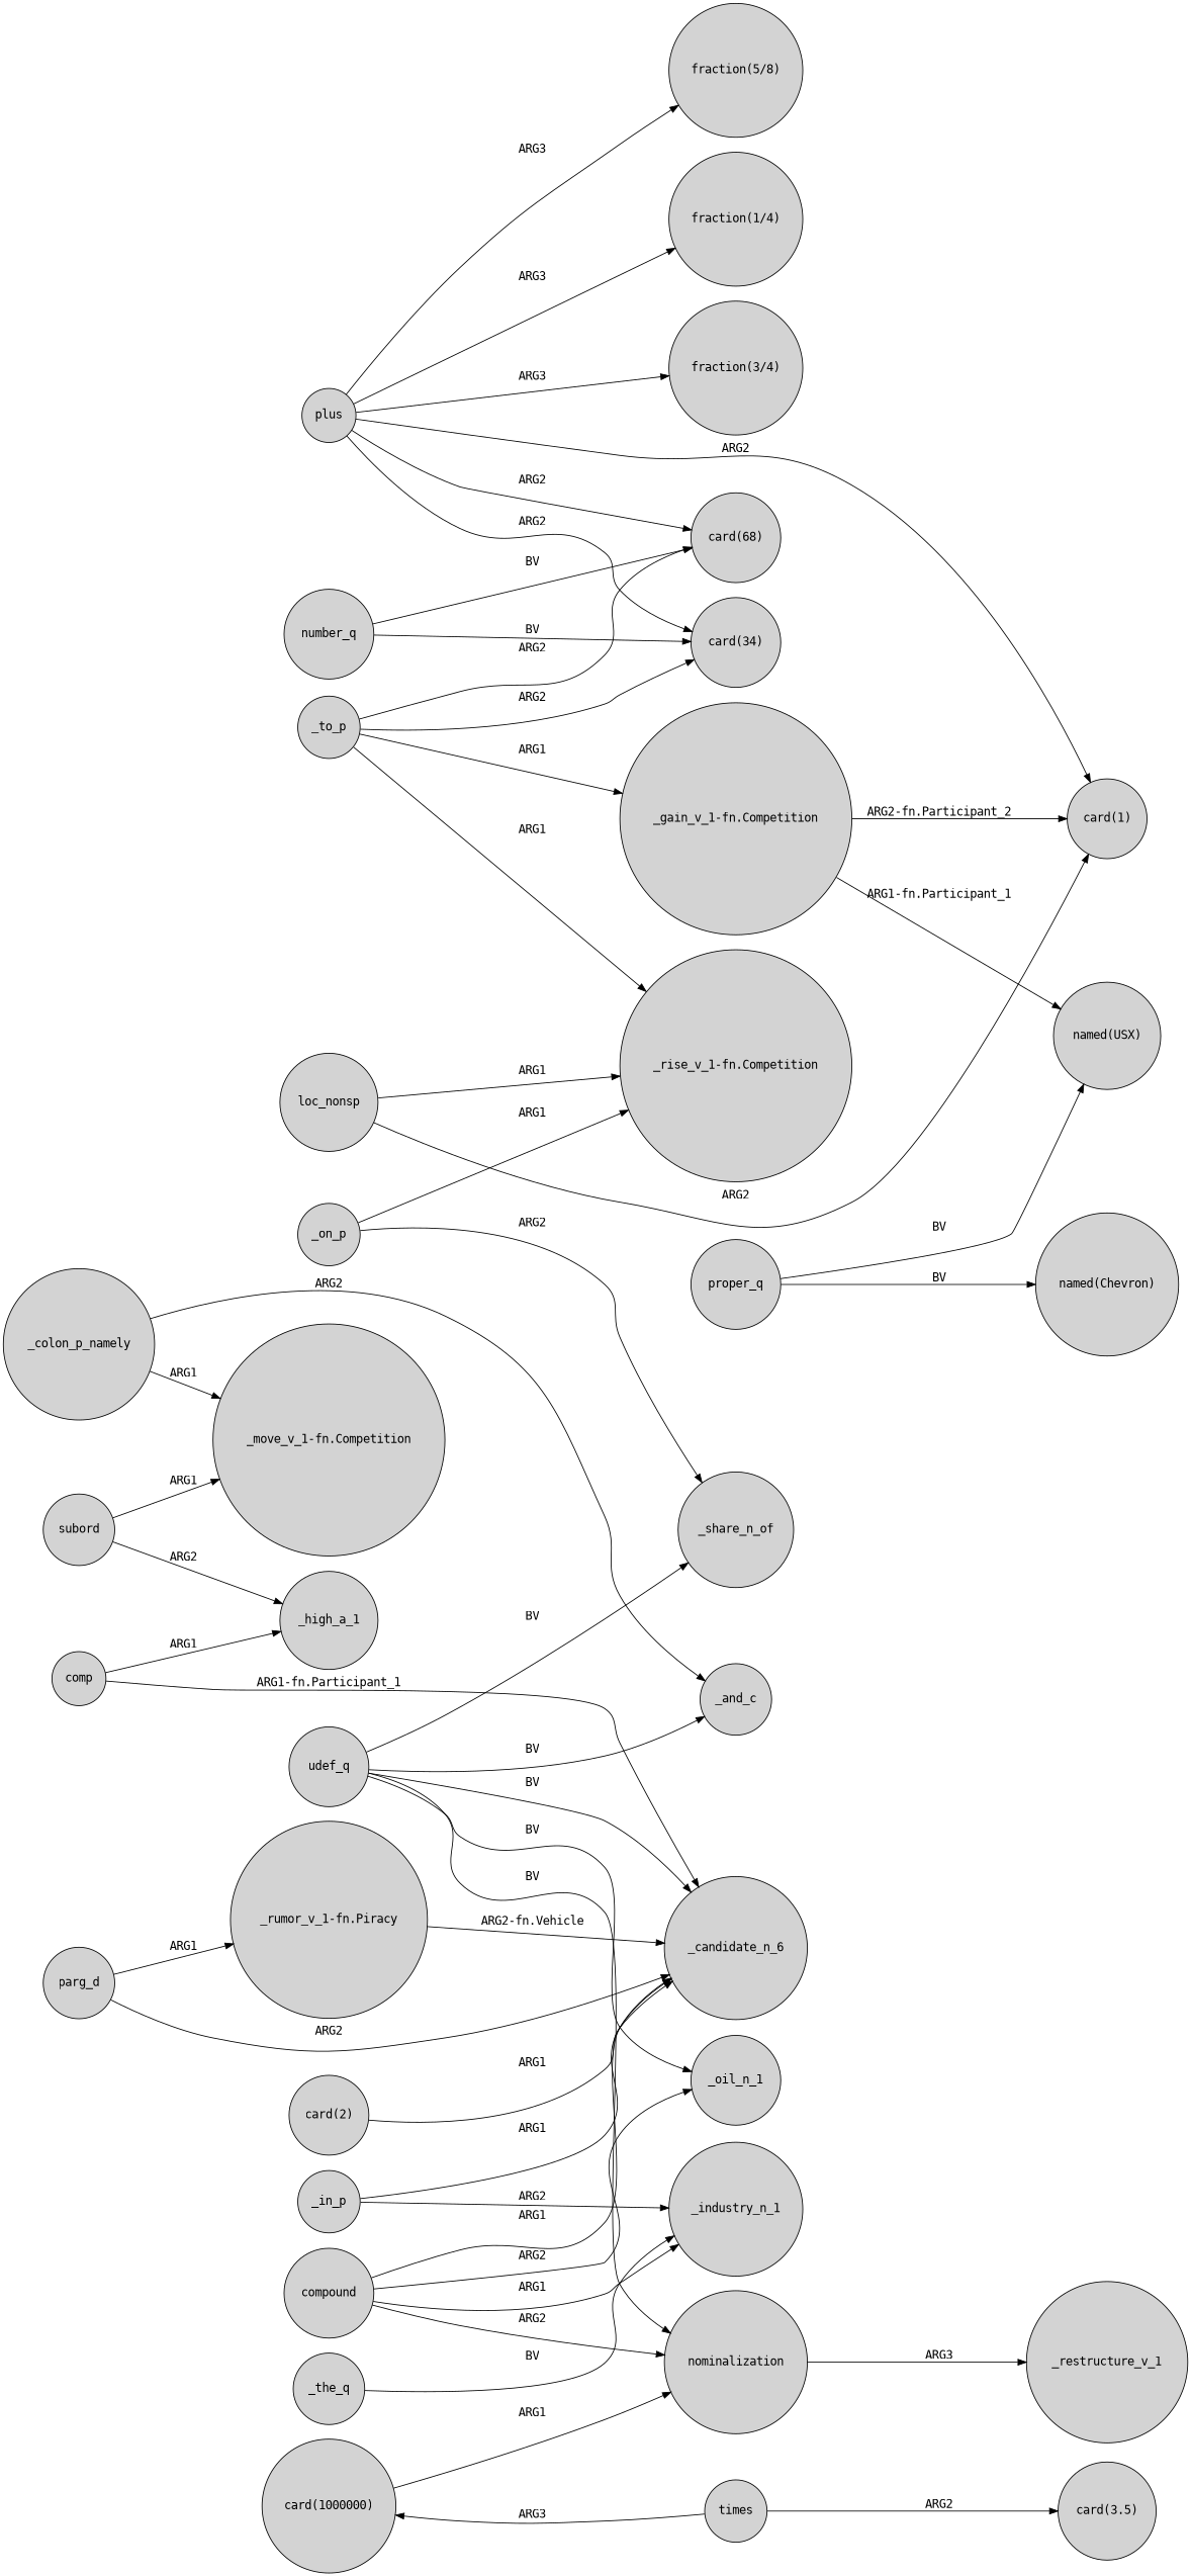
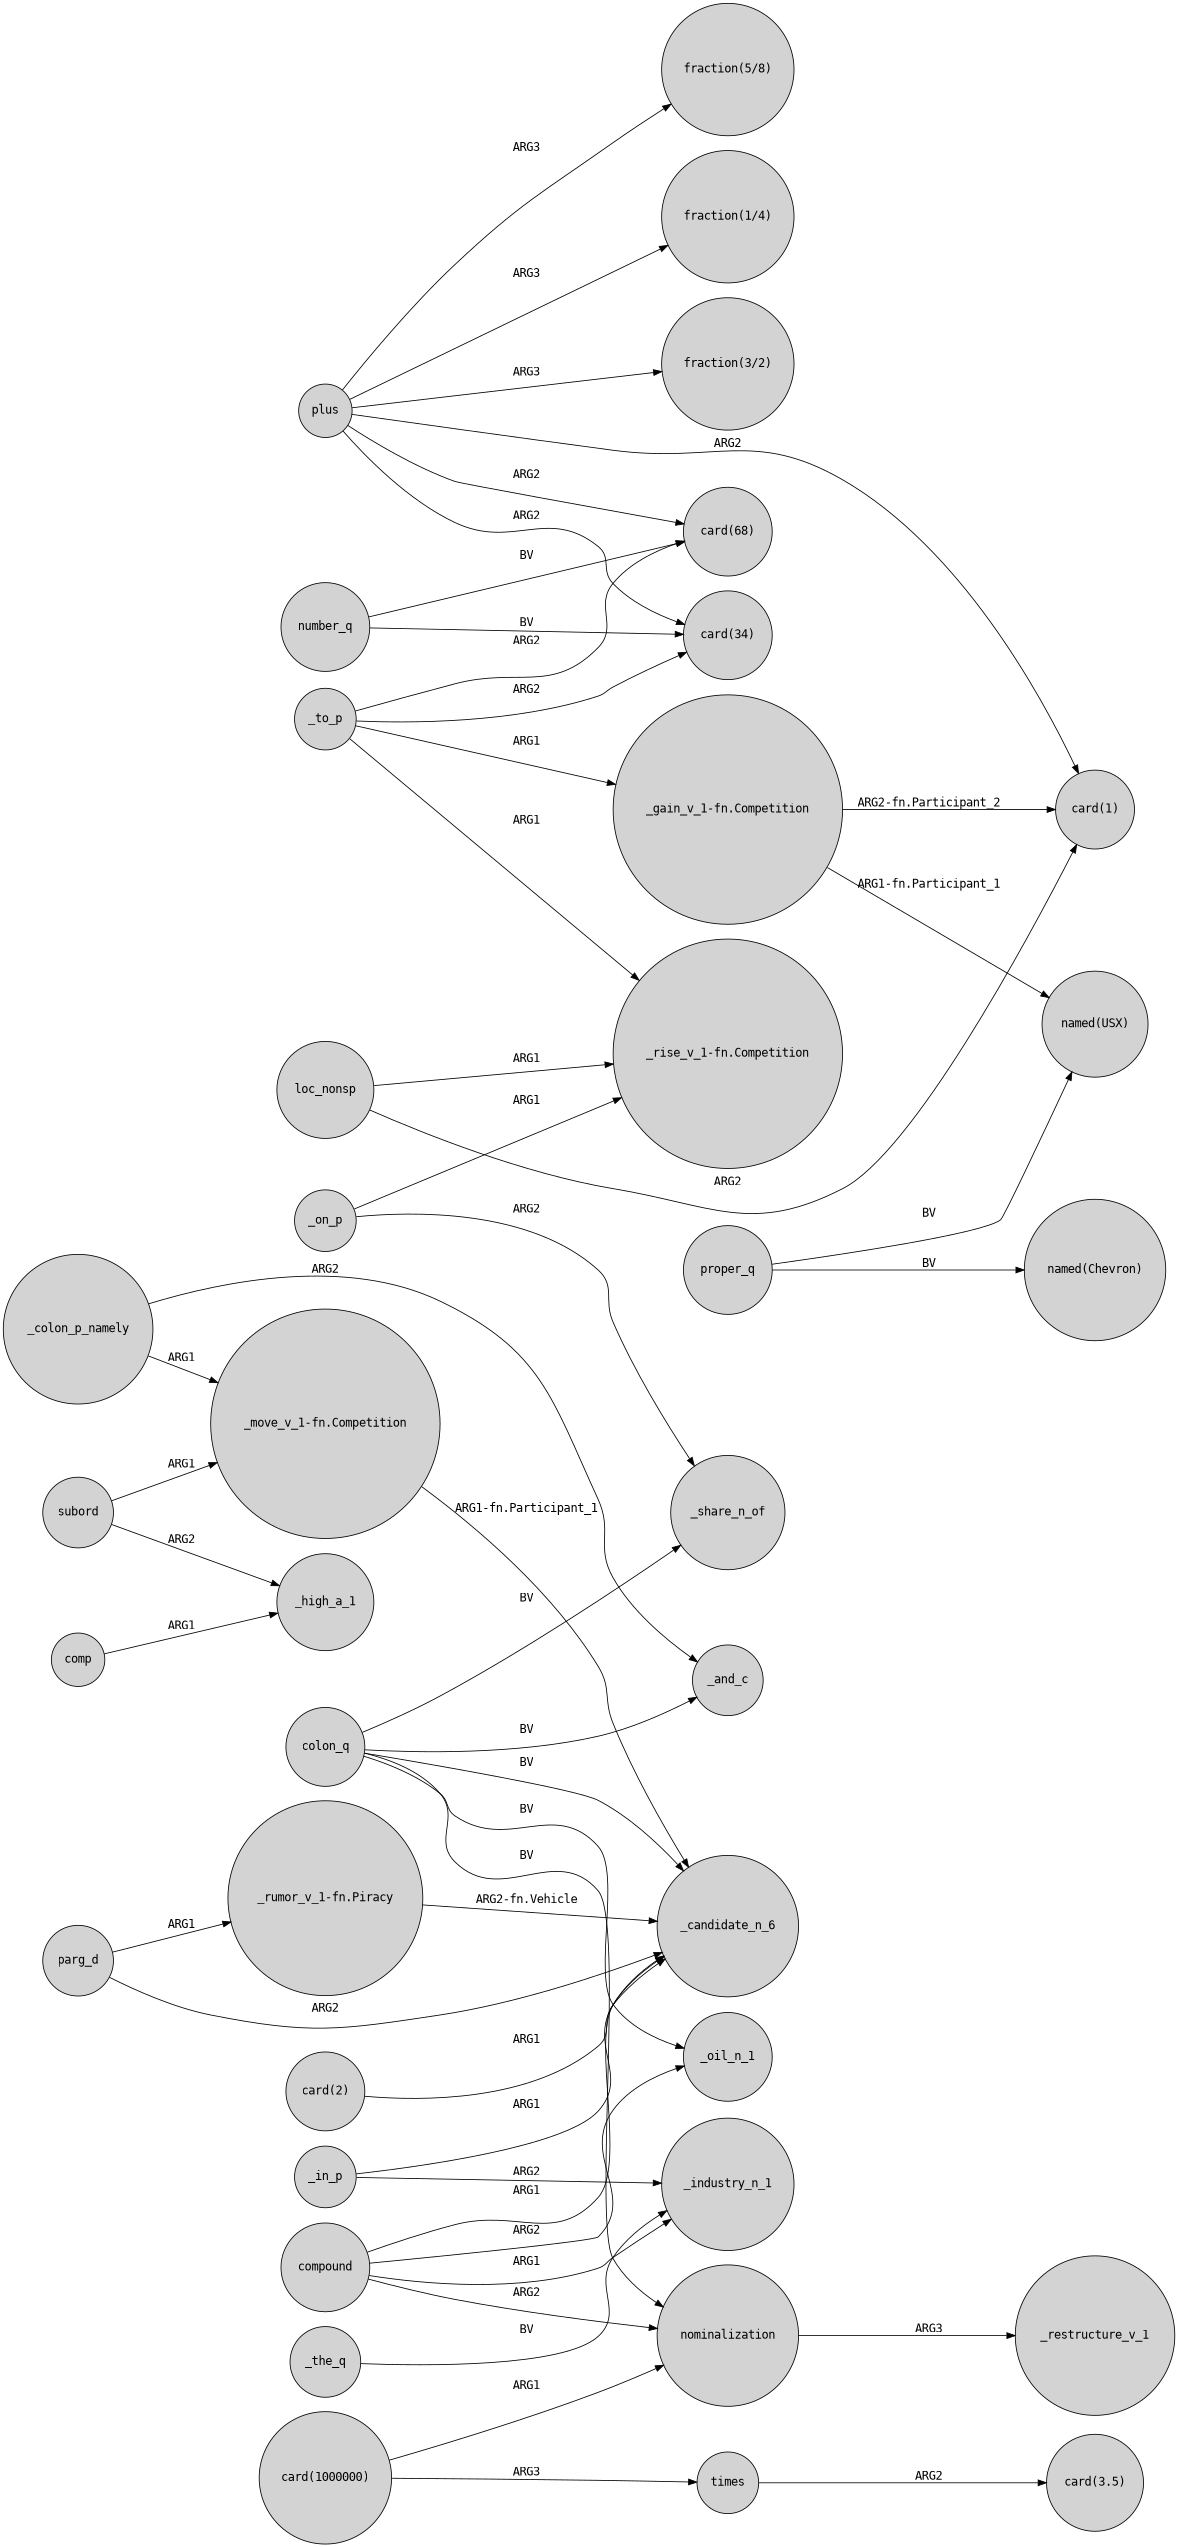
  digraph {
    fontname="DejaVu Sans Mono"
    rankdir=LR
    node [fontname="DejaVu Sans Mono" shape=circle style=filled]
    edge [fontname="DejaVu Sans Mono"]
    plus
    "card(34)"
    "card(1)"
    "fraction(5/8)"
    "card(68)"
    "fraction(1/4)"
-   "fraction(3/4)"
+   "fraction(3/4)" [label="fraction(3/2)"]
    subord
    "_move_v_1-fn.Competition"
    _high_a_1
    n11 [label=_candidate_n_6]
    loc_nonsp
    "_rise_v_1-fn.Competition"
    number_q
    _to_p
    "_gain_v_1-fn.Competition"
    "named(USX)"
-   udef_q
+   udef_q [label=colon_q]
    _oil_n_1
    nominalization
    _and_c
    _share_n_of
    _restructure_v_1
    parg_d
    "_rumor_v_1-fn.Piracy"
    _colon_p_namely
    times
    "card(1000000)"
    "card(3.5)"
    "card(2)"
    compound
    _industry_n_1
    _on_p
    comp
    _in_p
    _the_q
    proper_q
    "named(Chevron)"
    plus -> "card(34)" [label=ARG2]
    plus -> "card(1)" [label=ARG2]
    plus -> "fraction(5/8)" [label=ARG3]
    plus -> "card(68)" [label=ARG2]
    plus -> "fraction(1/4)" [label=ARG3]
    plus -> "fraction(3/4)" [label=ARG3]
    subord -> "_move_v_1-fn.Competition" [label=ARG1]
    subord -> _high_a_1 [label=ARG2]
-   comp -> n11 [label="ARG1-fn.Participant_1"]
+   "_move_v_1-fn.Competition" -> n11 [label="ARG1-fn.Participant_1"]
    loc_nonsp -> "card(1)" [label=ARG2]
    loc_nonsp -> "_rise_v_1-fn.Competition" [label=ARG1]
    number_q -> "card(34)" [label=BV]
    number_q -> "card(68)" [label=BV]
    _to_p -> "card(34)" [label=ARG2]
    _to_p -> "card(68)" [label=ARG2]
    _to_p -> "_rise_v_1-fn.Competition" [label=ARG1]
    _to_p -> "_gain_v_1-fn.Competition" [label=ARG1]
    "_gain_v_1-fn.Competition" -> "card(1)" [label="ARG2-fn.Participant_2"]
    "_gain_v_1-fn.Competition" -> "named(USX)" [label="ARG1-fn.Participant_1"]
    udef_q -> n11 [label=BV]
    udef_q -> _oil_n_1 [label=BV]
    udef_q -> nominalization [label=BV]
    udef_q -> _and_c [label=BV]
    udef_q -> _share_n_of [label=BV]
    nominalization -> _restructure_v_1 [label=ARG3]
    parg_d -> n11 [label=ARG2]
    parg_d -> "_rumor_v_1-fn.Piracy" [label=ARG1]
    "_rumor_v_1-fn.Piracy" -> n11 [label="ARG2-fn.Vehicle"]
    _colon_p_namely -> "_move_v_1-fn.Competition" [label=ARG1]
    _colon_p_namely -> _and_c [label=ARG2]
-   times -> "card(1000000)" [label=ARG3]
+   "card(1000000)" -> times [label=ARG3]
    times -> "card(3.5)" [label=ARG2]
    "card(1000000)" -> nominalization [label=ARG1]
    "card(2)" -> n11 [label=ARG1]
    compound -> n11 [label=ARG1]
    compound -> _oil_n_1 [label=ARG2]
    compound -> nominalization [label=ARG2]
    compound -> _industry_n_1 [label=ARG1]
    _on_p -> "_rise_v_1-fn.Competition" [label=ARG1]
    _on_p -> _share_n_of [label=ARG2]
    comp -> _high_a_1 [label=ARG1]
    _in_p -> n11 [label=ARG1]
    _in_p -> _industry_n_1 [label=ARG2]
    _the_q -> _industry_n_1 [label=BV]
    proper_q -> "named(USX)" [label=BV]
    proper_q -> "named(Chevron)" [label=BV]
  }
